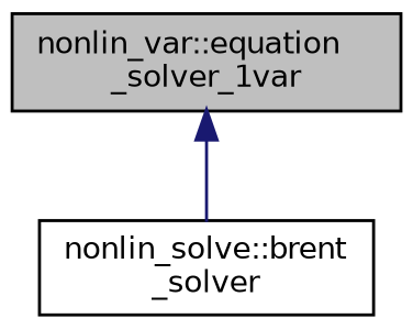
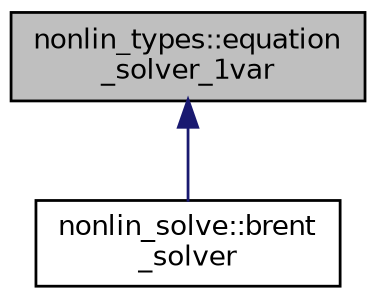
  digraph {
    node [color=black fontname=Helvetica fontsize=10 shape=record style=filled]
-   n1 [fillcolor=grey75 fontcolor=black height=0.2 label="nonlin_var::equation\l_solver_1var" width=0.4]
+   n1 [fillcolor=grey75 fontcolor=black height=0.2 label="nonlin_types::equation\l_solver_1var" width=0.4]
    n2 [fillcolor=white height=0.2 label="nonlin_solve::brent\l_solver" width=0.4]
    n1 -> n2 [color=midnightblue dir=back fontname=Helvetica fontsize=10 labelfontname=Helvetica labelfontsize=10 style=solid]
  }
